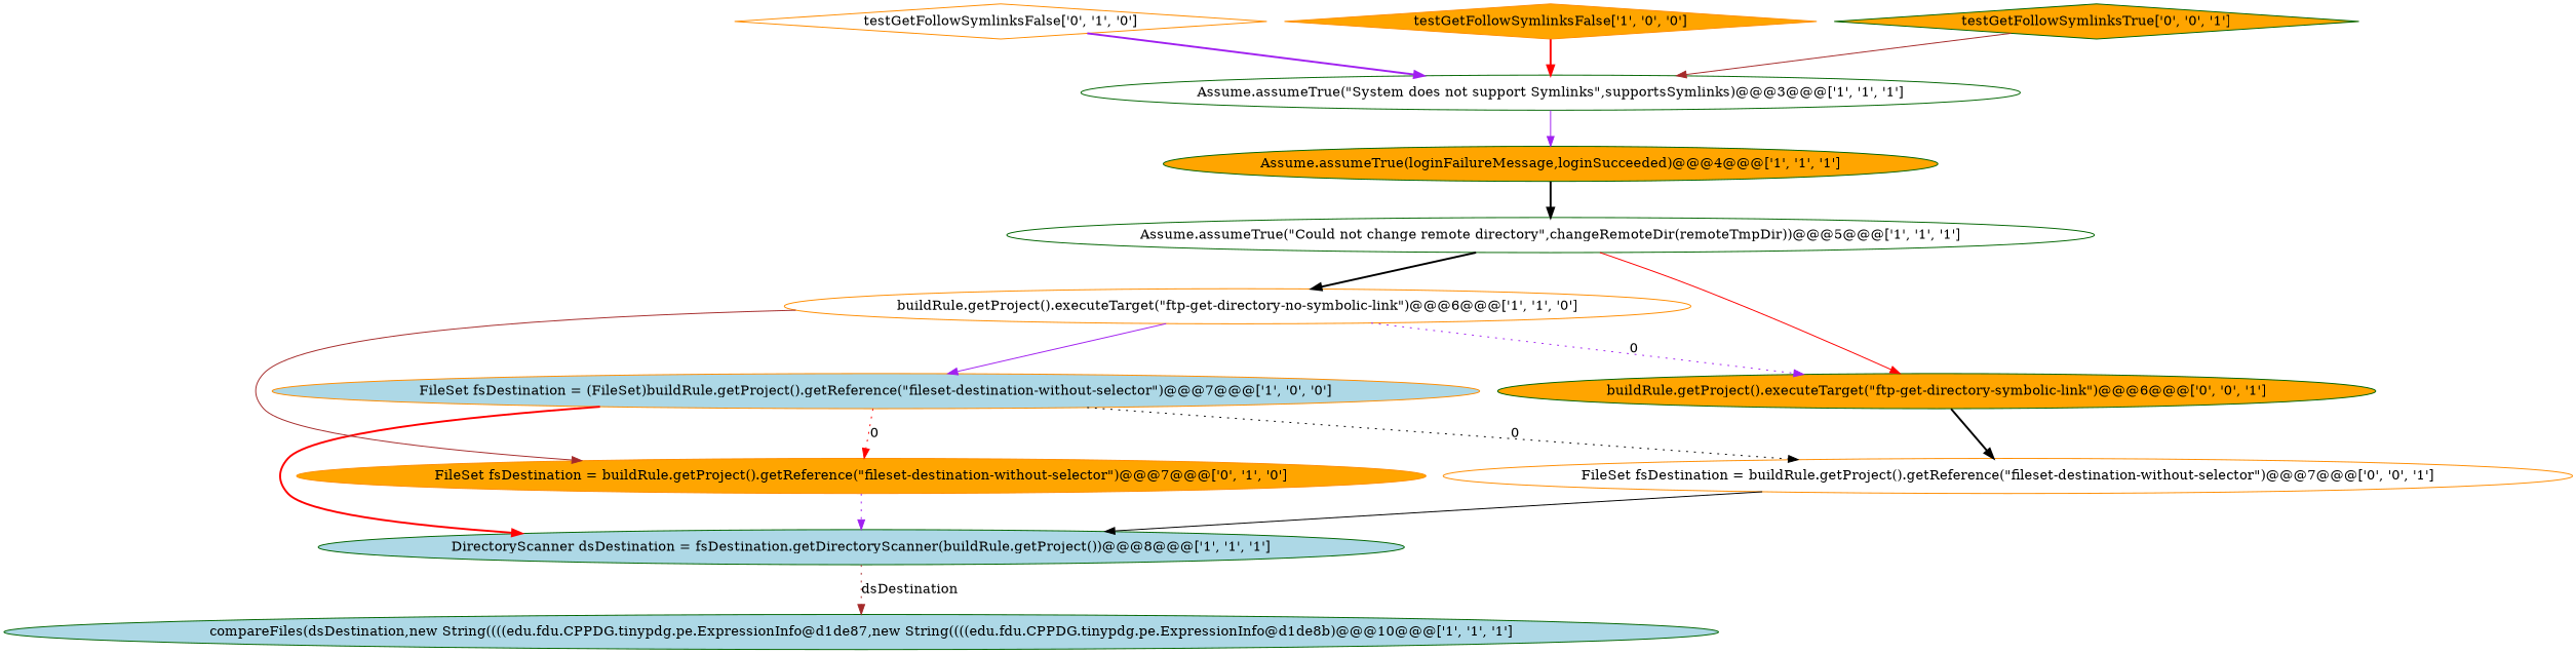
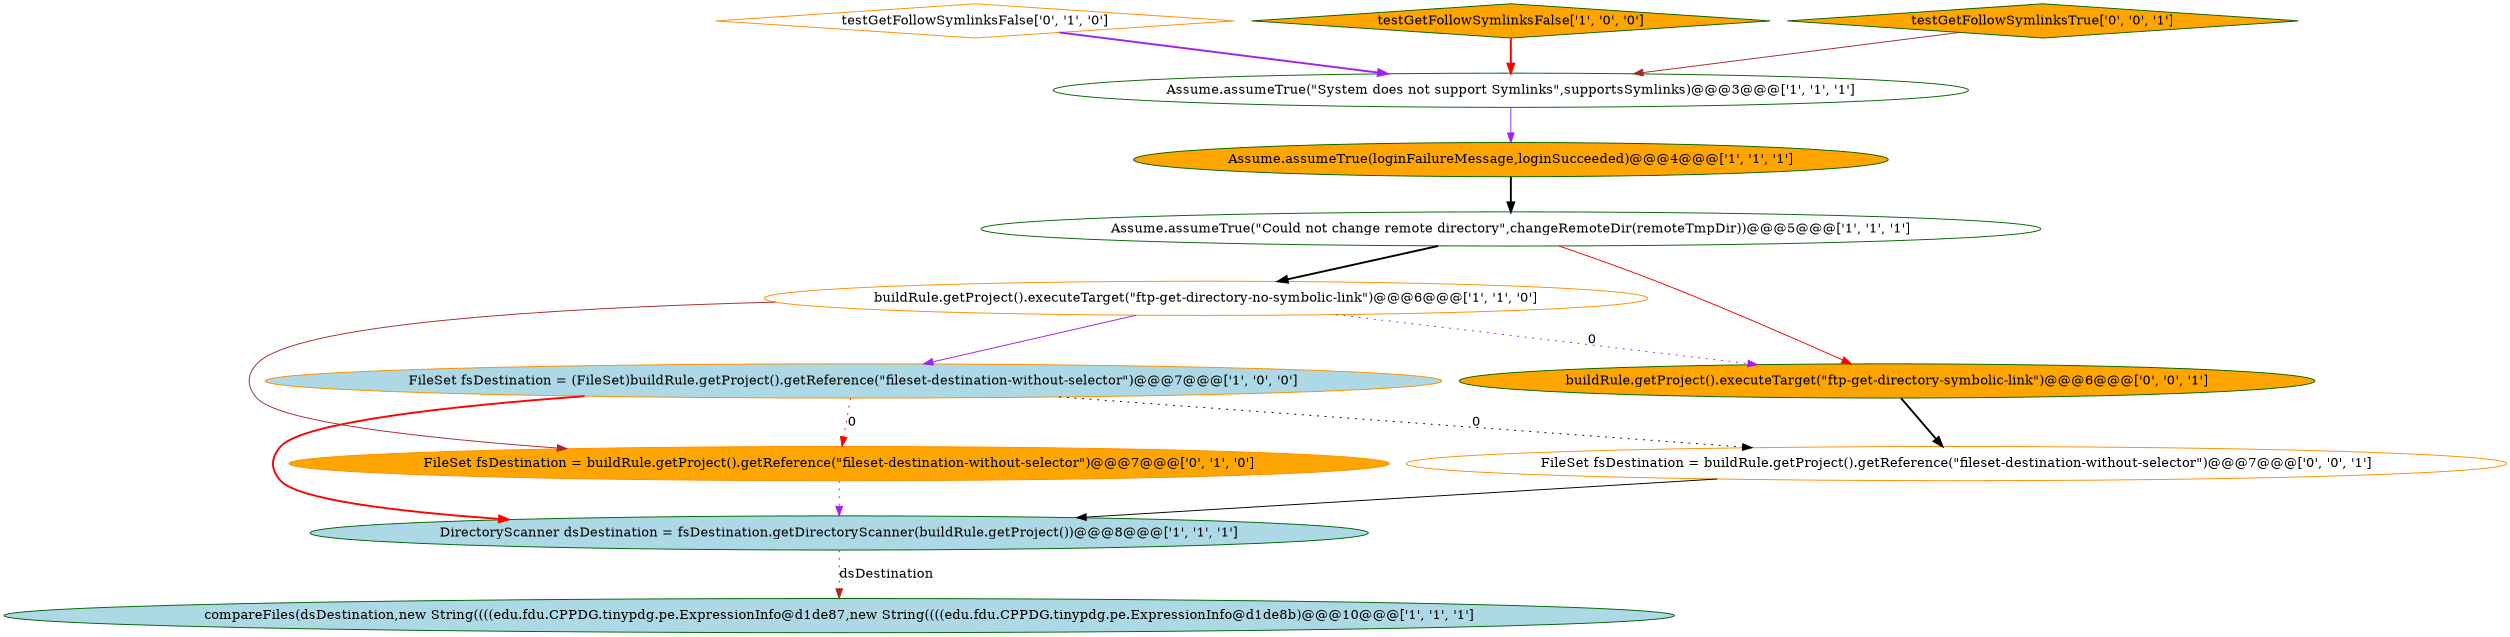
  digraph {
    node [color=darkgreen fillcolor=orange shape=ellipse style=filled]
    edge [color=black style=bold]
    n1 [color=darkorange fillcolor=lightblue label="FileSet fsDestination = (FileSet)buildRule.getProject().getReference(\"fileset-destination-without-selector\")@@@7@@@['1', '0', '0']"]
    n2 [color=darkorange label="FileSet fsDestination = buildRule.getProject().getReference(\"fileset-destination-without-selector\")@@@7@@@['0', '1', '0']"]
    n3 [fillcolor=lightblue label="DirectoryScanner dsDestination = fsDestination.getDirectoryScanner(buildRule.getProject())@@@8@@@['1', '1', '1']"]
    n4 [color=darkorange fillcolor=white label="FileSet fsDestination = buildRule.getProject().getReference(\"fileset-destination-without-selector\")@@@7@@@['0', '0', '1']"]
    n5 [fillcolor=lightblue label="compareFiles(dsDestination,new String((((edu.fdu.CPPDG.tinypdg.pe.ExpressionInfo@d1de87,new String((((edu.fdu.CPPDG.tinypdg.pe.ExpressionInfo@d1de8b)@@@10@@@['1', '1', '1']"]
    n6 [color=darkorange fillcolor=white label="buildRule.getProject().executeTarget(\"ftp-get-directory-no-symbolic-link\")@@@6@@@['1', '1', '0']"]
    n7 [label="buildRule.getProject().executeTarget(\"ftp-get-directory-symbolic-link\")@@@6@@@['0', '0', '1']"]
    n8 [color=darkorange fillcolor=white label="testGetFollowSymlinksFalse['0', '1', '0']" shape=diamond]
    n9 [fillcolor=white label="Assume.assumeTrue(\"System does not support Symlinks\",supportsSymlinks)@@@3@@@['1', '1', '1']"]
    n10 [label="Assume.assumeTrue(loginFailureMessage,loginSucceeded)@@@4@@@['1', '1', '1']"]
-   n11 [color=darkorange label="testGetFollowSymlinksFalse['1', '0', '0']" shape=diamond]
+   n11 [label="testGetFollowSymlinksFalse['1', '0', '0']" shape=diamond]
    n12 [fillcolor=white label="Assume.assumeTrue(\"Could not change remote directory\",changeRemoteDir(remoteTmpDir))@@@5@@@['1', '1', '1']"]
    n13 [label="testGetFollowSymlinksTrue['0', '0', '1']" shape=diamond]
    n1 -> n2 [color=red label=0 style=dotted]
    n1 -> n3 [color=red]
    n1 -> n4 [label=0 style=dotted]
    n2 -> n3 [color=purple style=dotted]
    n3 -> n5 [color=brown label=dsDestination style=dotted]
    n4 -> n3 [style=solid]
    n6 -> n1 [color=purple style=solid]
    n6 -> n2 [color=brown style=solid]
    n6 -> n7 [color=purple label=0 style=dotted]
    n7 -> n4
    n8 -> n9 [color=purple]
    n9 -> n10 [color=purple style=solid]
    n10 -> n12
    n11 -> n9 [color=red]
    n12 -> n6
    n12 -> n7 [color=red style=solid]
    n13 -> n9 [color=brown style=solid]
  }
